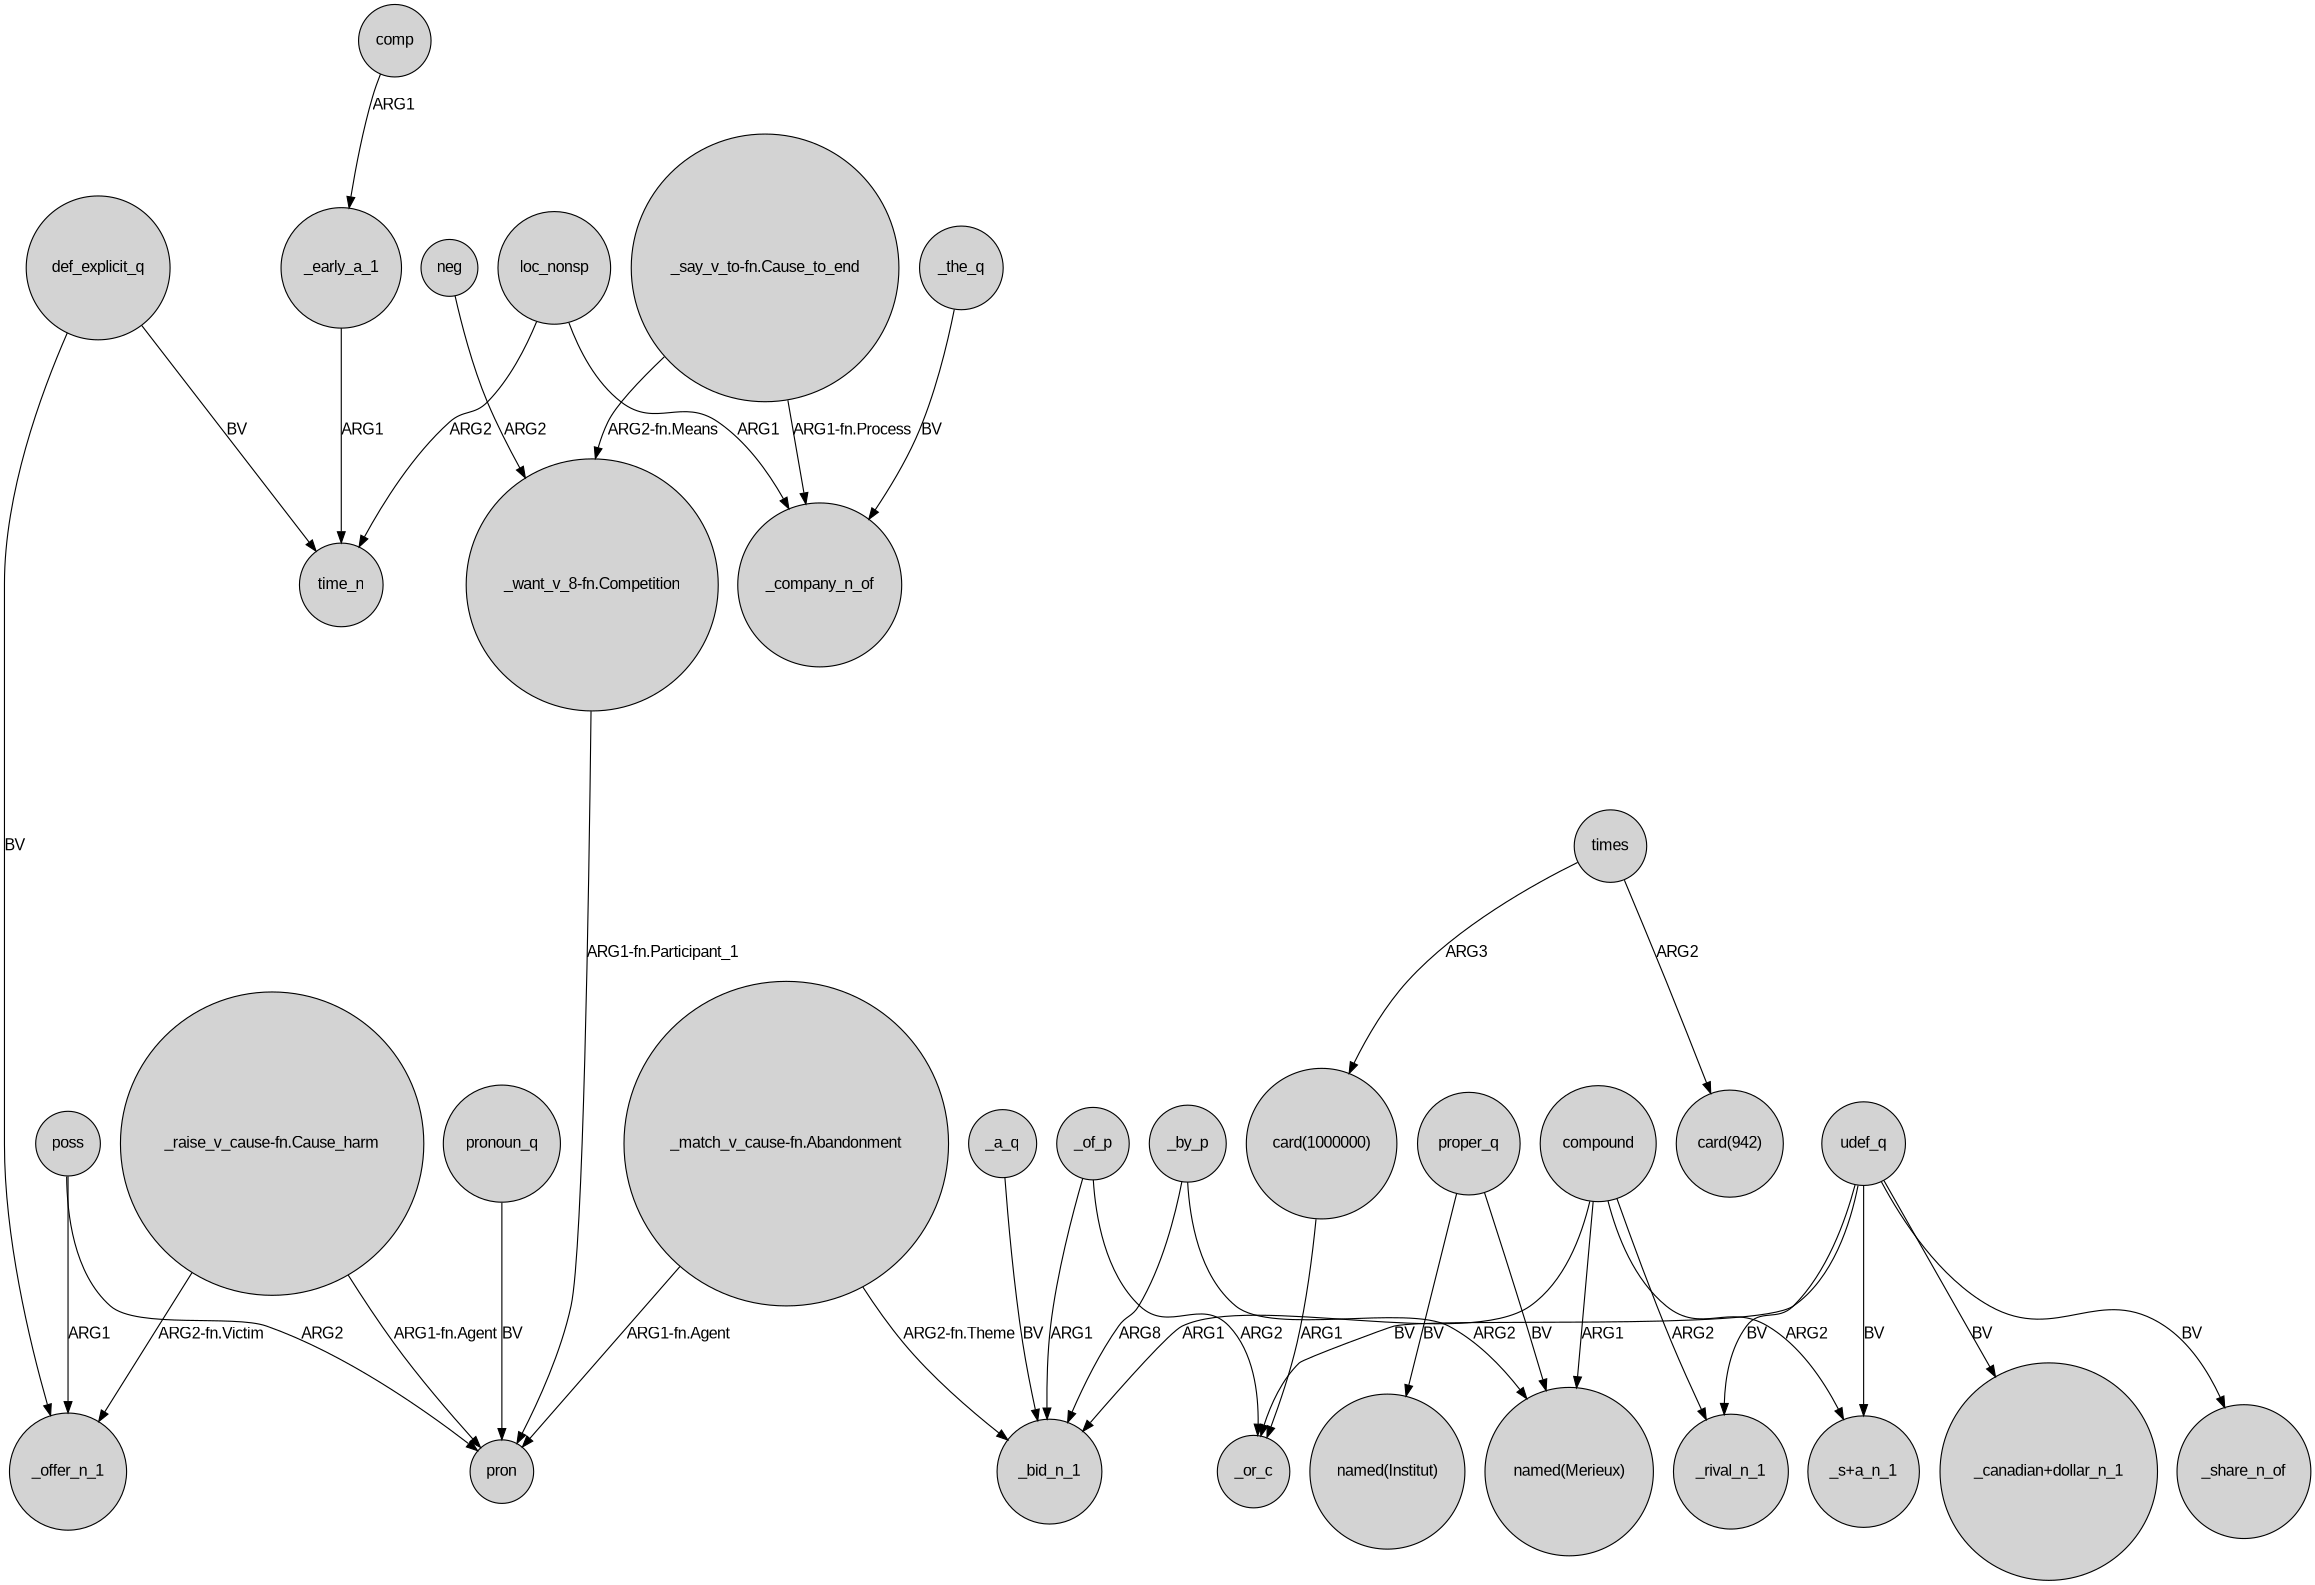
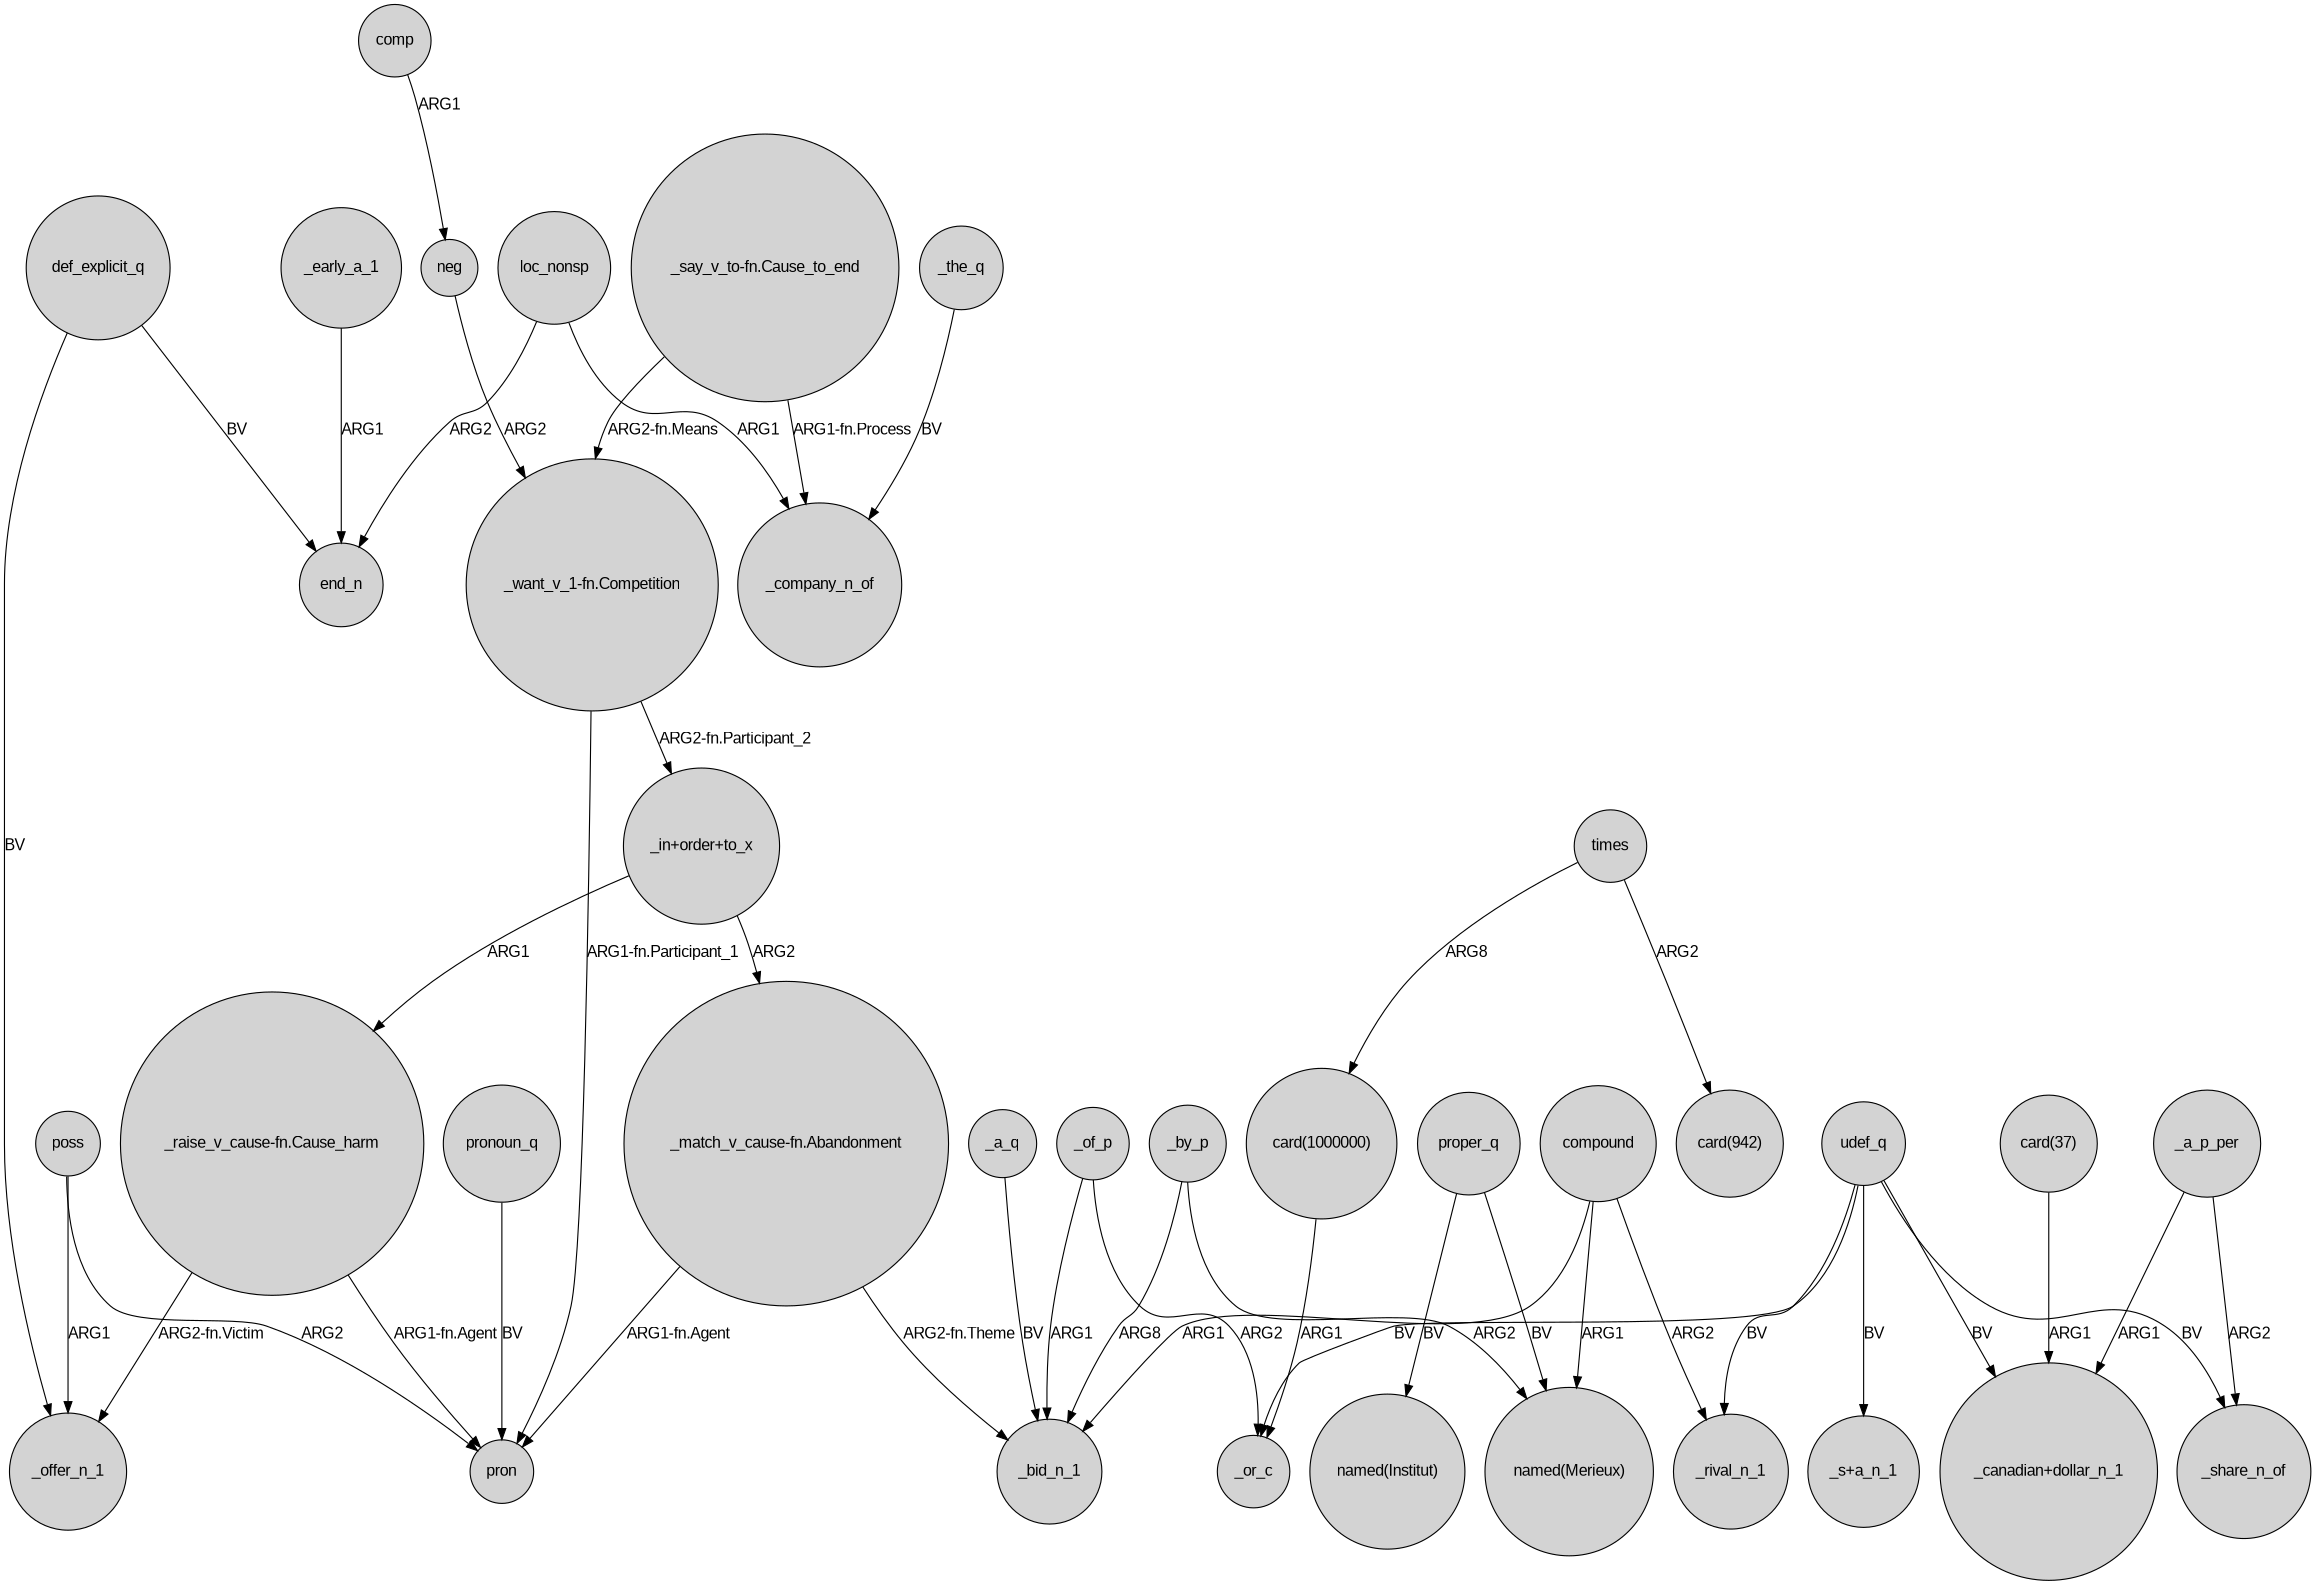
  digraph {
    fontname="Liberation Sans"
    node [fontname="Liberation Sans" shape=circle style=filled]
    edge [fontname="Liberation Sans"]
    _early_a_1
-   time_n
+   time_n [label=end_n]
    _a_q
    _bid_n_1
    _of_p
    _or_c
    _by_p
    "named(Merieux)"
    "card(1000000)"
    compound
    _rival_n_1
    "_s+a_n_1"
    "_raise_v_cause-fn.Cause_harm"
    pron
    _offer_n_1
+   "_in+order+to_x"
    "_match_v_cause-fn.Abandonment"
    times
    "card(942)"
    proper_q
    "named(Institut)"
    comp
-   "_want_v_1-fn.Competition" [label="_want_v_8-fn.Competition"]
+   "_want_v_1-fn.Competition"
    udef_q
    "_canadian+dollar_n_1"
    _share_n_of
    "_say_v_to-fn.Cause_to_end"
    _company_n_of
    neg
    poss
    pronoun_q
+   _a_p_per
    def_explicit_q
+   "card(37)"
    loc_nonsp
    _the_q
    _early_a_1 -> time_n [label=ARG1]
    _a_q -> _bid_n_1 [label=BV]
    _of_p -> _bid_n_1 [label=ARG1]
    _of_p -> _or_c [label=ARG2]
    _by_p -> _bid_n_1 [label=ARG8]
    _by_p -> "named(Merieux)" [label=ARG2]
    "card(1000000)" -> _or_c [label=ARG1]
    compound -> _bid_n_1 [label=ARG1]
    compound -> "named(Merieux)" [label=ARG1]
    compound -> _rival_n_1 [label=ARG2]
-   compound -> "_s+a_n_1" [label=ARG2]
    "_raise_v_cause-fn.Cause_harm" -> pron [label="ARG1-fn.Agent"]
    "_raise_v_cause-fn.Cause_harm" -> _offer_n_1 [label="ARG2-fn.Victim"]
+   "_in+order+to_x" -> "_raise_v_cause-fn.Cause_harm" [label=ARG1]
+   "_in+order+to_x" -> "_match_v_cause-fn.Abandonment" [label=ARG2]
    "_match_v_cause-fn.Abandonment" -> _bid_n_1 [label="ARG2-fn.Theme"]
    "_match_v_cause-fn.Abandonment" -> pron [label="ARG1-fn.Agent"]
-   times -> "card(1000000)" [label=ARG3]
+   times -> "card(1000000)" [label=ARG8]
    times -> "card(942)" [label=ARG2]
    proper_q -> "named(Merieux)" [label=BV]
    proper_q -> "named(Institut)" [label=BV]
-   comp -> _early_a_1 [label=ARG1]
+   comp -> neg [label=ARG1]
    "_want_v_1-fn.Competition" -> pron [label="ARG1-fn.Participant_1"]
+   "_want_v_1-fn.Competition" -> "_in+order+to_x" [label="ARG2-fn.Participant_2"]
    udef_q -> _or_c [label=BV]
    udef_q -> _rival_n_1 [label=BV]
    udef_q -> "_s+a_n_1" [label=BV]
    udef_q -> "_canadian+dollar_n_1" [label=BV]
    udef_q -> _share_n_of [label=BV]
    "_say_v_to-fn.Cause_to_end" -> "_want_v_1-fn.Competition" [label="ARG2-fn.Means"]
    "_say_v_to-fn.Cause_to_end" -> _company_n_of [label="ARG1-fn.Process"]
    neg -> "_want_v_1-fn.Competition" [label=ARG2]
    poss -> pron [label=ARG2]
    poss -> _offer_n_1 [label=ARG1]
    pronoun_q -> pron [label=BV]
+   _a_p_per -> "_canadian+dollar_n_1" [label=ARG1]
+   _a_p_per -> _share_n_of [label=ARG2]
    def_explicit_q -> time_n [label=BV]
    def_explicit_q -> _offer_n_1 [label=BV]
+   "card(37)" -> "_canadian+dollar_n_1" [label=ARG1]
    loc_nonsp -> time_n [label=ARG2]
    loc_nonsp -> _company_n_of [label=ARG1]
    _the_q -> _company_n_of [label=BV]
  }
